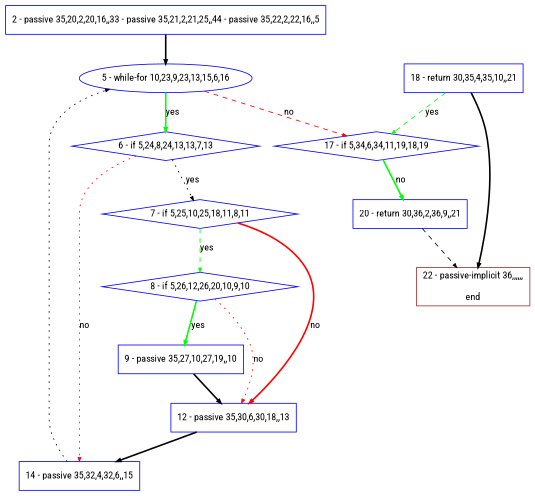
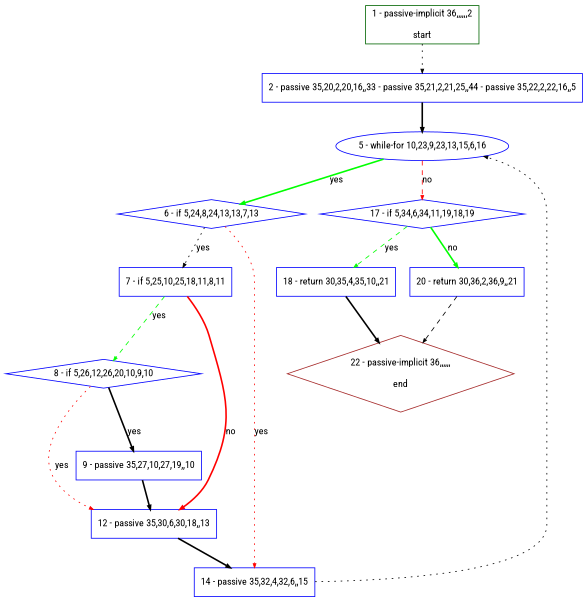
  digraph {
    bgcolor=white
    compound=true
    fillcolor="#FFFFCC"
    fontname="Roboto Condensed"
    fontsize=12
    pack=true
    packmode=clust
    style="rounded,filled"
    node [color="#0000ff" compound=true fillcolor="#ffffff" fixedsize=false fontname="Roboto Condensed" fontsize=12 node_initialized=no shape=box style=filled]
    edge [arrowhead=normal arrowsize=0.5 arrowtail=none color="#000000" compound=true dir=forward fontcolor=black fontname="Roboto Condensed" fontsize=12 style=bold]
    n1 [label="2 - passive 35,20,2,20,16,,33 - passive 35,21,2,21,25,,44 - passive 35,22,2,22,16,,5"]
    n2 [label="5 - while-for 10,23,9,23,13,15,6,16" shape=oval]
    n3 [label="6 - if 5,24,8,24,13,13,7,13" shape=diamond]
    n4 [label="17 - if 5,34,6,34,11,19,18,19" shape=diamond]
-   n6 [label="7 - if 5,25,10,25,18,11,8,11" shape=diamond]
+   n5 [color="#006400" label="1 - passive-implicit 36,,,,,,2\n\nstart"]
+   n6 [label="7 - if 5,25,10,25,18,11,8,11"]
    n7 [label="14 - passive 35,32,4,32,6,,15"]
    n8 [label="18 - return 30,35,4,35,10,,21"]
    n9 [label="20 - return 30,36,2,36,9,,21"]
    n10 [label="8 - if 5,26,12,26,20,10,9,10" shape=diamond]
    n11 [label="12 - passive 35,30,6,30,18,,13"]
-   n12 [color="#a52a2a" label="22 - passive-implicit 36,,,,,,\n\nend"]
+   n12 [color="#a52a2a" label="22 - passive-implicit 36,,,,,,\n\nend" shape=diamond]
    n13 [label="9 - passive 35,27,10,27,19,,10"]
    n1 -> n2
    n2 -> n3 [color="#00ff00" label=yes]
    n2 -> n4 [color="#ff0000" label=no style=dashed]
    n3 -> n6 [label=yes style=dotted]
-   n3 -> n7 [color="#ff0000" label=no style=dotted]
-   n8 -> n4 [color="#00ff00" label=yes style=dashed]
+   n3 -> n7 [color="#ff0000" label=yes style=dotted]
+   n4 -> n8 [color="#00ff00" label=yes style=dashed]
    n4 -> n9 [color="#00ff00" label=no]
+   n5 -> n1 [style=dotted]
    n6 -> n10 [color="#00ff00" label=yes style=dashed]
    n6 -> n11 [color="#ff0000" label=no]
    n7 -> n2 [style=dotted]
    n8 -> n12
    n9 -> n12 [style=dashed]
-   n10 -> n11 [color="#ff0000" label=no style=dotted]
-   n10 -> n13 [color="#00ff00" label=yes]
+   n10 -> n11 [color="#ff0000" label=yes style=dotted]
+   n10 -> n13 [label=yes]
    n11 -> n7
    n13 -> n11
  }
